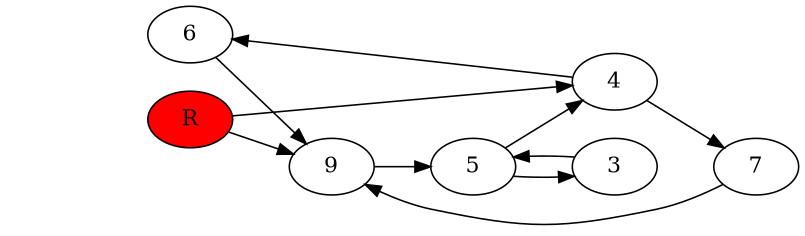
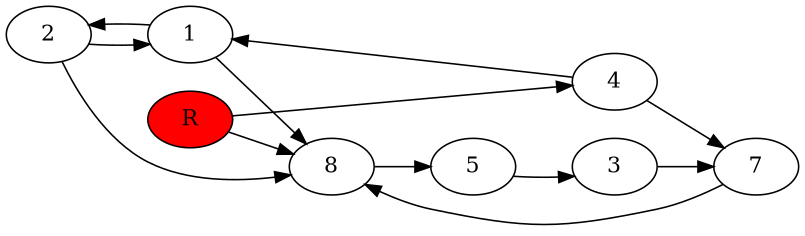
  digraph {
    rankdir=LR
-   6
-   8 [label=9]
+   2
+   6 [label=1]
+   8
    5
    3
    4
    7
    R [fillcolor="#ff0000" style=filled]
+   2 -> 6
+   2 -> 8
+   6 -> 2
    6 -> 8
    8 -> 5
    5 -> 3
-   5 -> 4
-   3 -> 5
+   3 -> 7
    4 -> 6
    4 -> 7
    7 -> 8
    R -> 8
    R -> 4
  }
